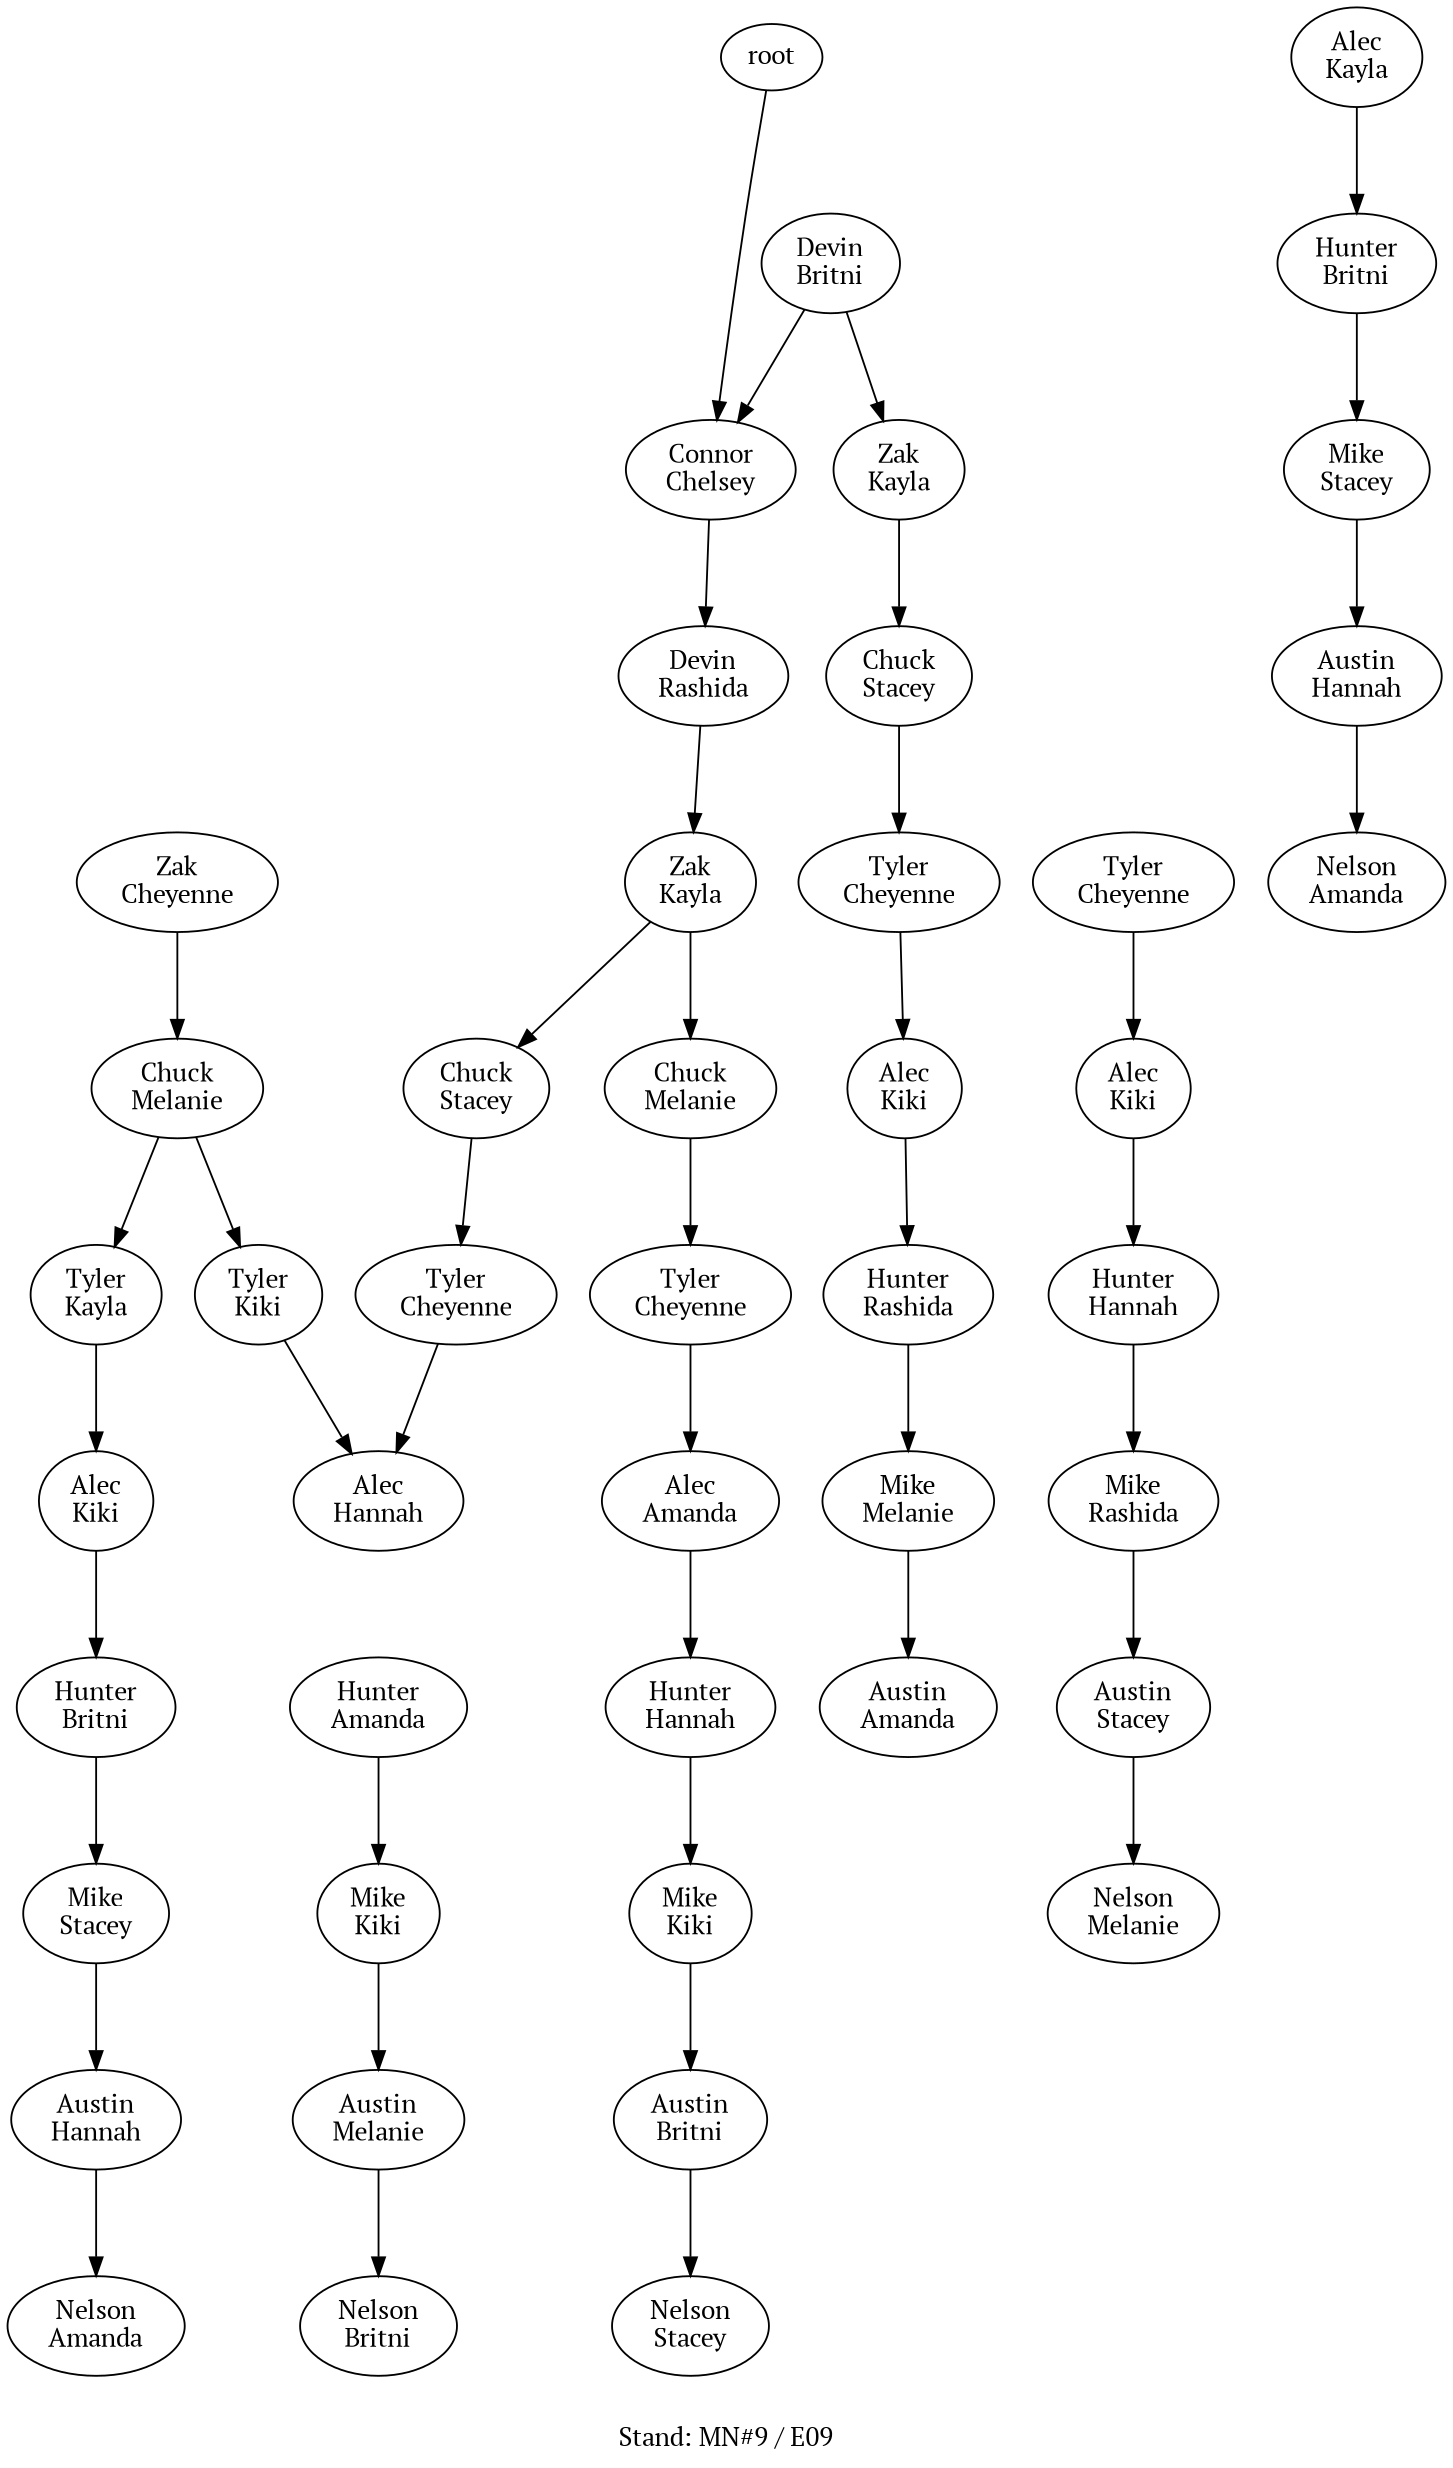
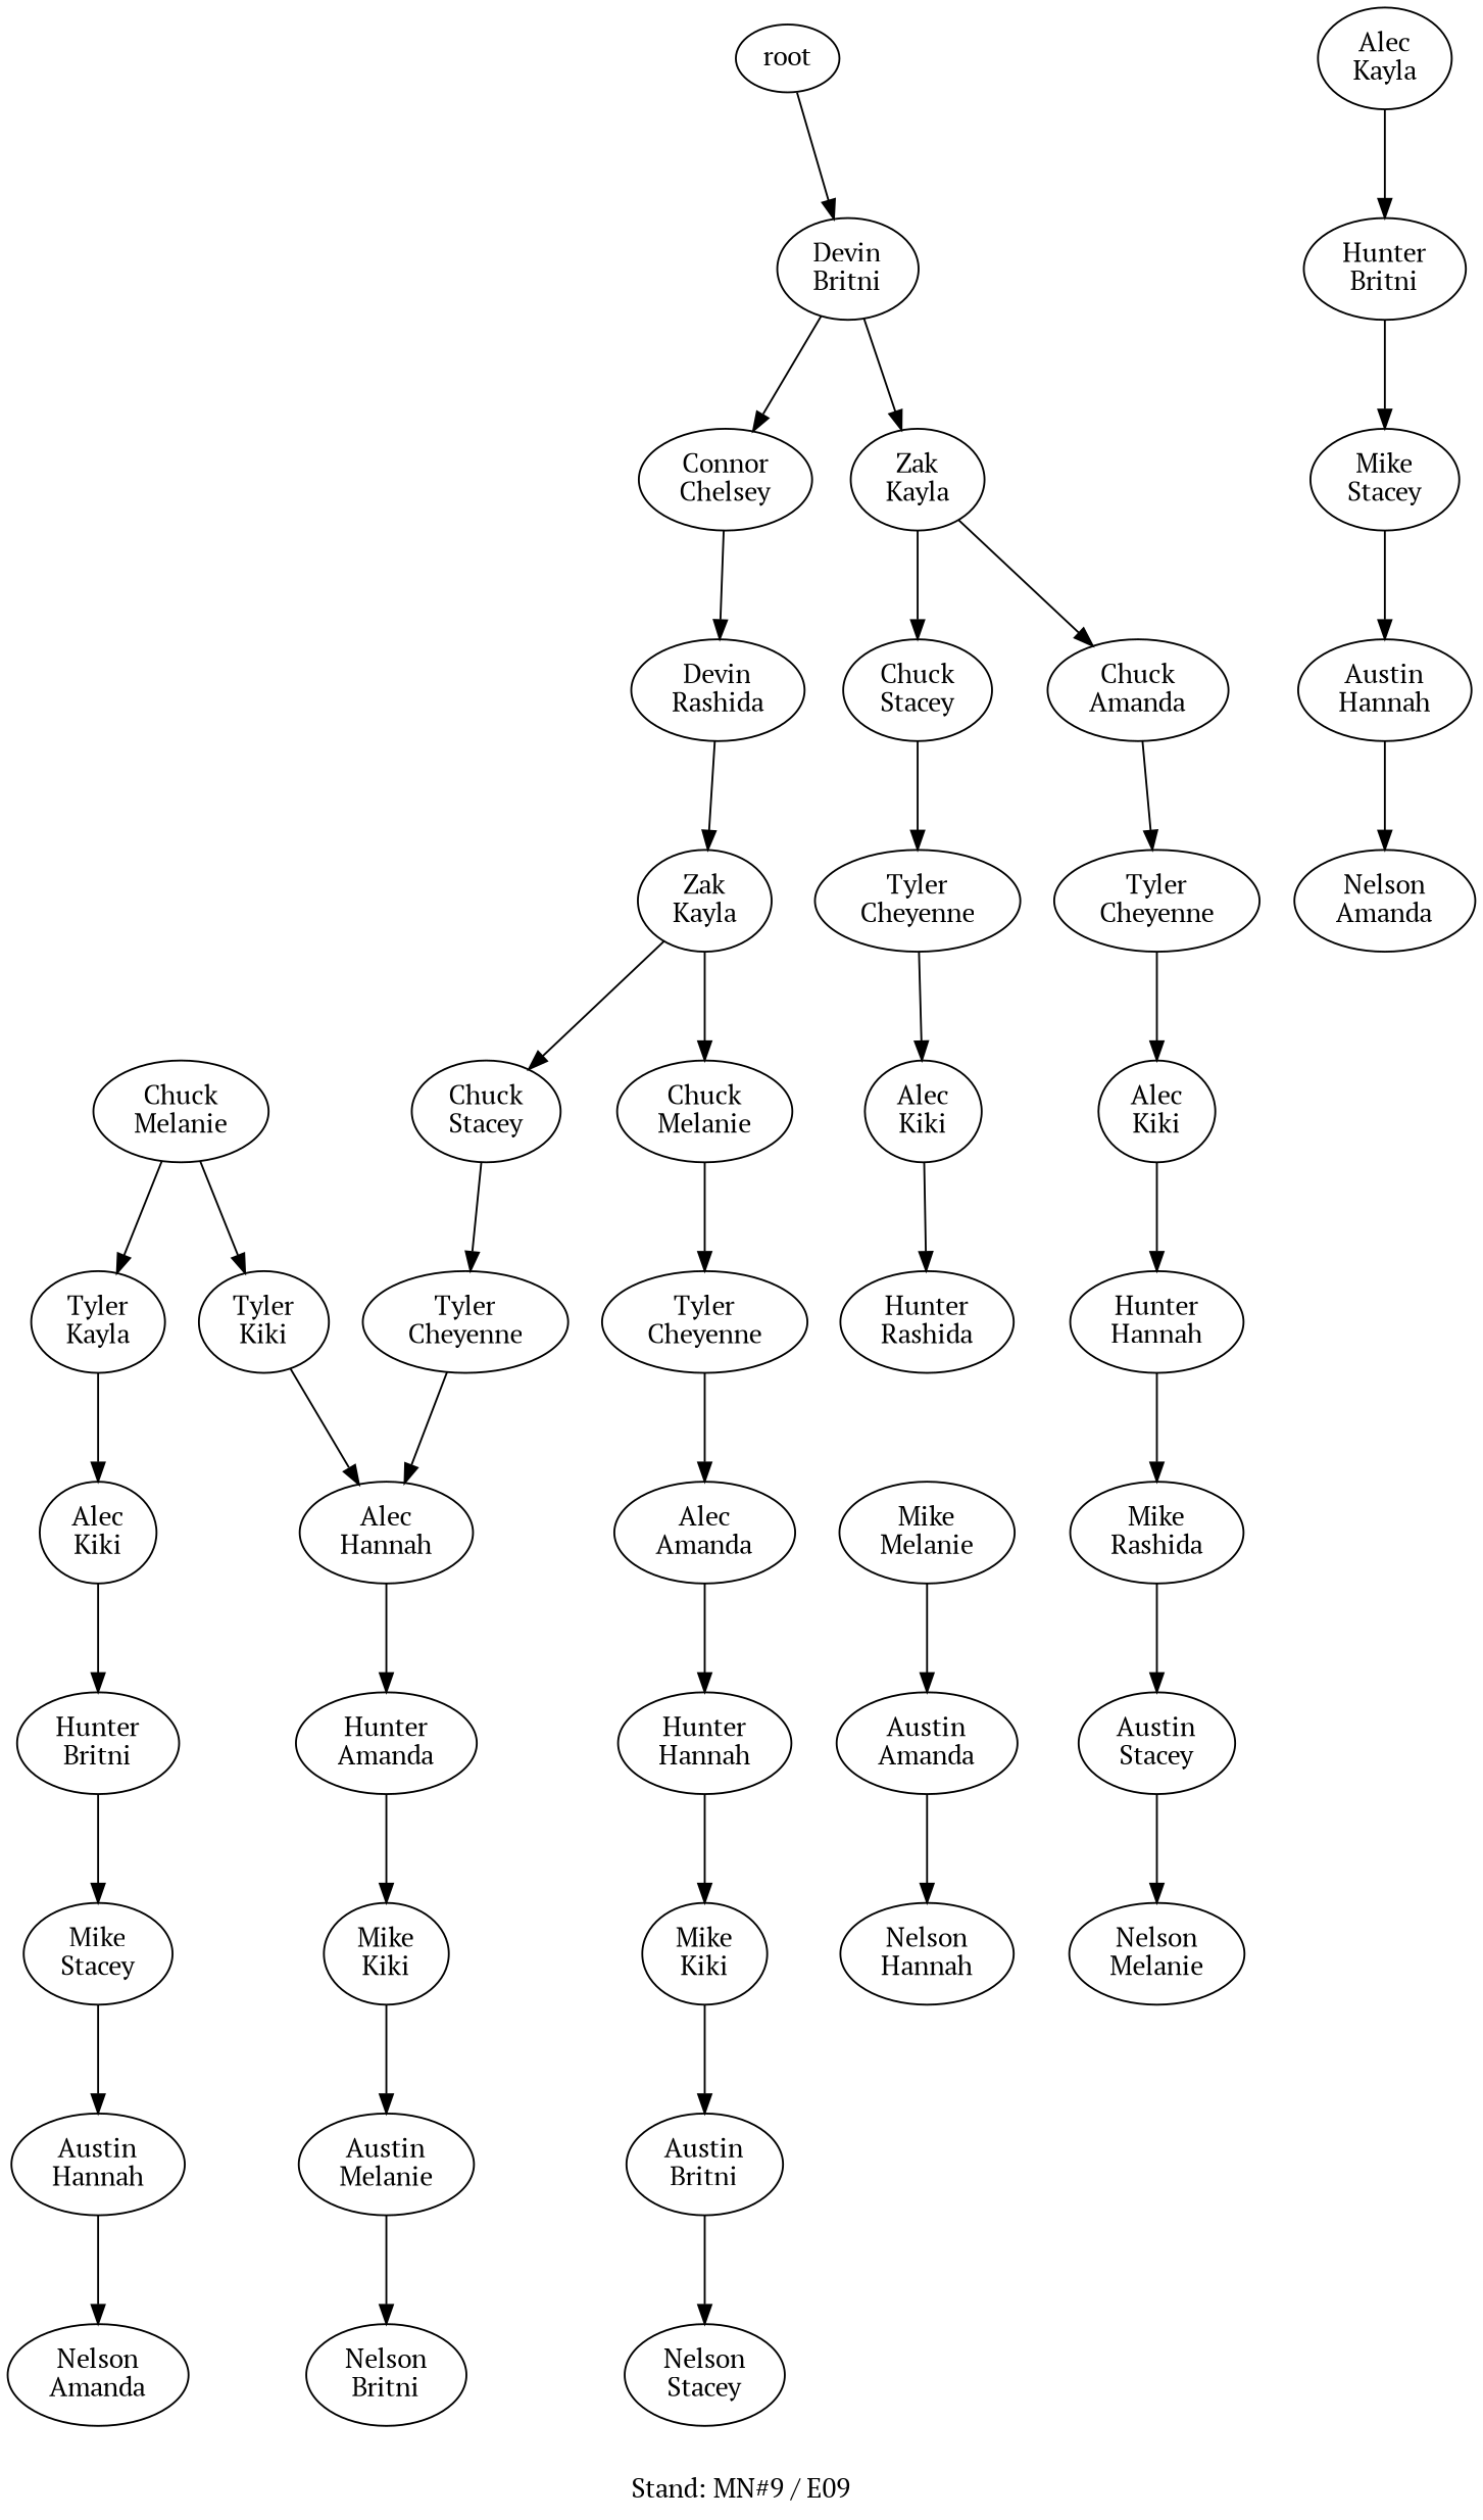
  digraph {
    fontname="PT Serif"
    label="Stand: MN#9 / E09"
    labelloc=b
    ranksep=0.8
    node [fontname="PT Serif"]
    edge [fontname="PT Serif"]
    n1 [label="Connor\nChelsey"]
    n2 [label="Devin\nRashida"]
    n3 [label="Zak\nKayla"]
    n4 [label="Devin\nBritni"]
    n5 [label="Zak\nKayla"]
    root
-   n7 [label="Zak\nCheyenne"]
    n8 [label="Chuck\nMelanie"]
    n9 [label="Chuck\nMelanie"]
    n10 [label="Chuck\nStacey"]
    n11 [label="Tyler\nKayla"]
    n12 [label="Tyler\nKiki"]
    n13 [label="Alec\nKiki"]
    n14 [label="Alec\nHannah"]
    n15 [label="Hunter\nBritni"]
    n16 [label="Mike\nStacey"]
    n17 [label="Austin\nHannah"]
    n18 [label="Nelson\nAmanda"]
    n19 [label="Alec\nKayla"]
    n20 [label="Hunter\nBritni"]
    n21 [label="Mike\nStacey"]
    n22 [label="Austin\nHannah"]
    n23 [label="Nelson\nAmanda"]
    n24 [label="Tyler\nCheyenne"]
    n25 [label="Tyler\nCheyenne"]
    n26 [label="Alec\nAmanda"]
    n27 [label="Hunter\nHannah"]
    n28 [label="Mike\nKiki"]
    n29 [label="Austin\nBritni"]
    n30 [label="Nelson\nStacey"]
+   n31 [label="Chuck\nAmanda"]
    n32 [label="Chuck\nStacey"]
    n33 [label="Tyler\nCheyenne"]
    n34 [label="Tyler\nCheyenne"]
    n35 [label="Alec\nKiki"]
    n36 [label="Hunter\nHannah"]
    n37 [label="Mike\nRashida"]
    n38 [label="Austin\nStacey"]
    n39 [label="Nelson\nMelanie"]
    n40 [label="Hunter\nAmanda"]
    n41 [label="Mike\nKiki"]
    n42 [label="Austin\nMelanie"]
    n43 [label="Nelson\nBritni"]
    n44 [label="Alec\nKiki"]
    n45 [label="Hunter\nRashida"]
    n46 [label="Mike\nMelanie"]
    n47 [label="Austin\nAmanda"]
+   n48 [label="Nelson\nHannah"]
    n1 -> n2
    n2 -> n3
    n3 -> n9
    n3 -> n10
    n4 -> n1
    n4 -> n5
+   n5 -> n31
    n5 -> n32
-   root -> n1
-   n7 -> n8
+   root -> n4
    n8 -> n11
    n8 -> n12
    n9 -> n24
    n10 -> n25
    n11 -> n13
    n12 -> n14
    n13 -> n15
+   n14 -> n40
    n15 -> n16
    n16 -> n17
    n17 -> n18
    n19 -> n20
    n20 -> n21
    n21 -> n22
    n22 -> n23
    n24 -> n26
    n25 -> n14
    n26 -> n27
    n27 -> n28
    n28 -> n29
    n29 -> n30
+   n31 -> n33
    n32 -> n34
    n33 -> n35
    n34 -> n44
    n35 -> n36
    n36 -> n37
    n37 -> n38
    n38 -> n39
    n40 -> n41
    n41 -> n42
    n42 -> n43
    n44 -> n45
-   n45 -> n46
    n46 -> n47
+   n47 -> n48
  }
